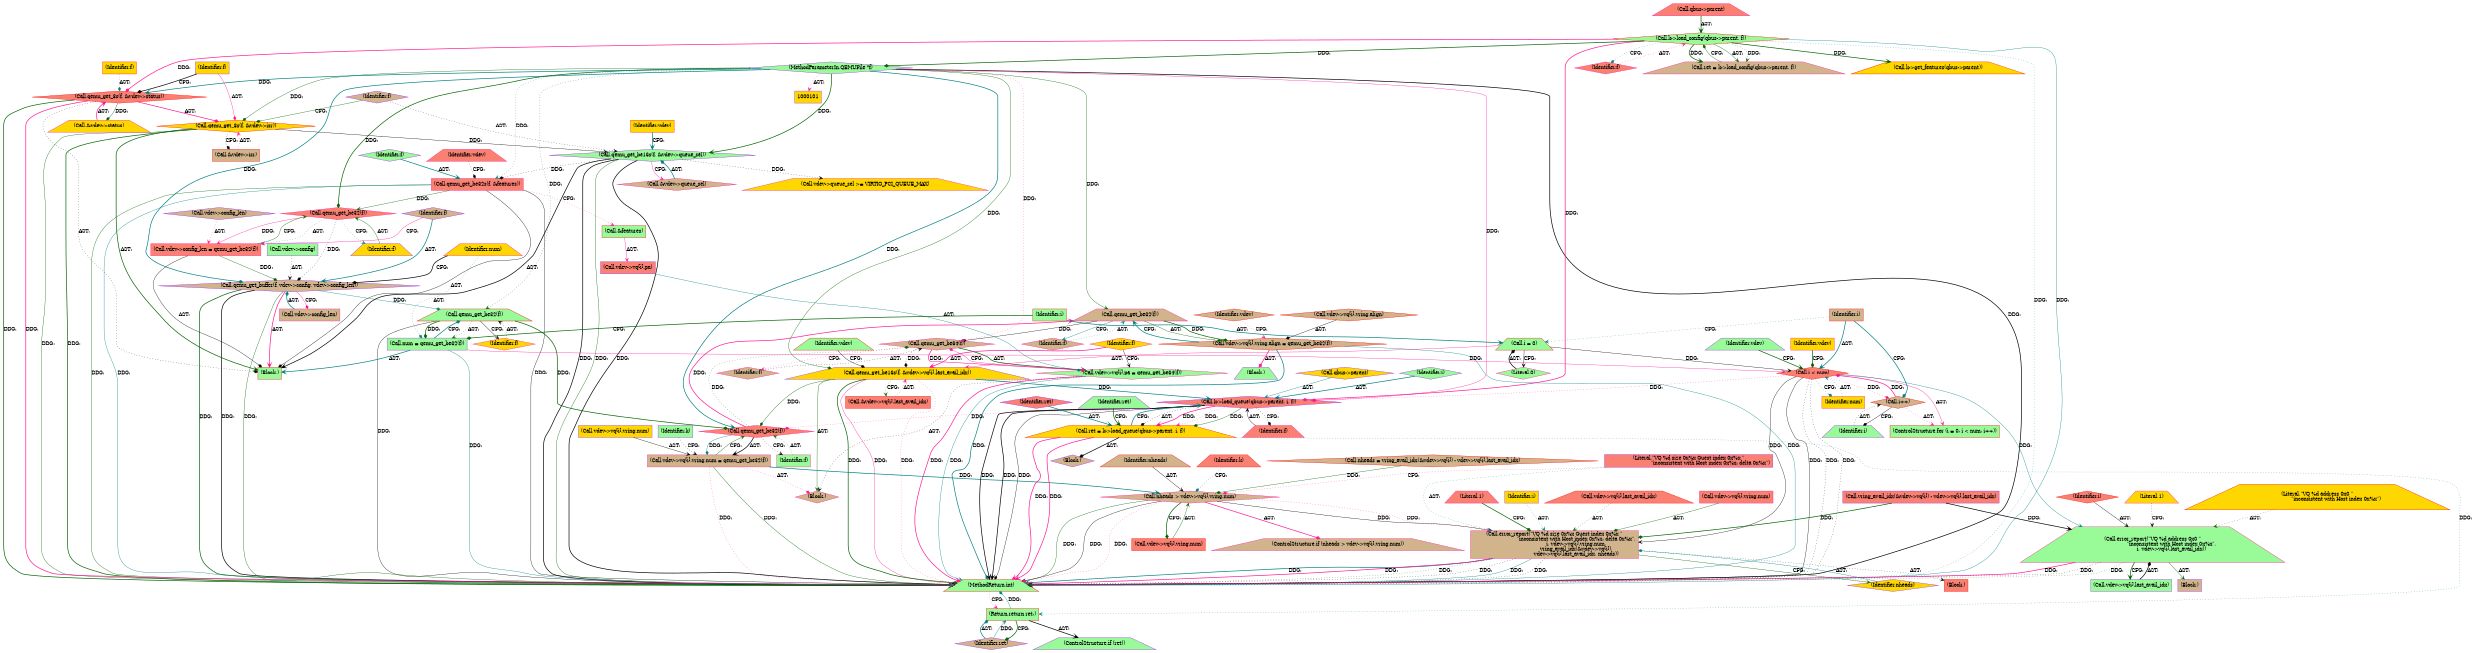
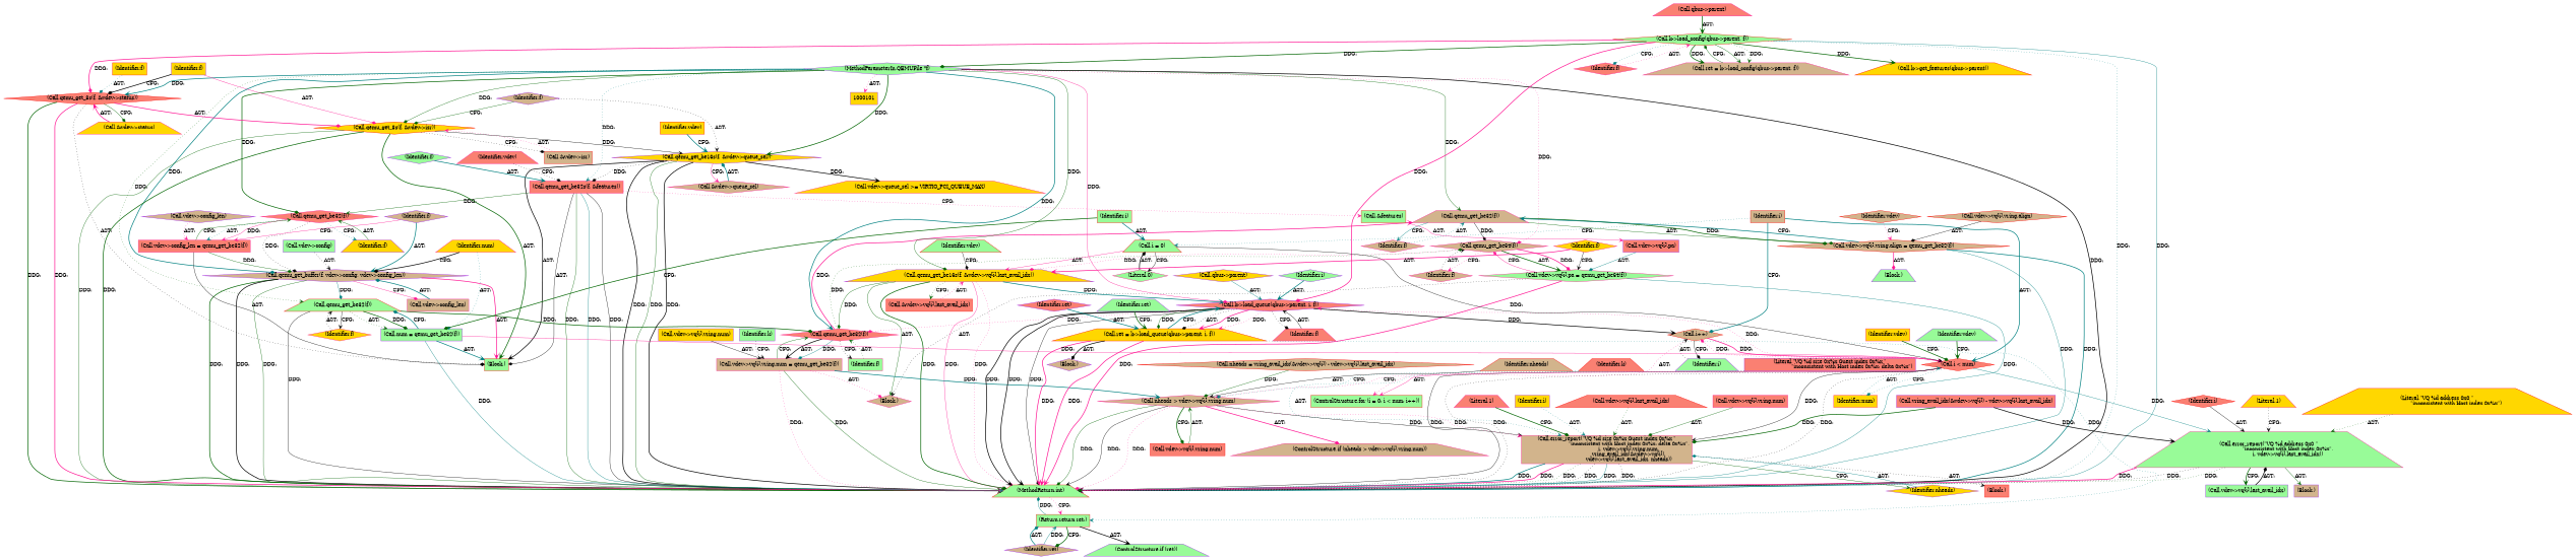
  digraph {
    node [color=deeppink fillcolor=tan shape=diamond style=filled]
    edge [arrowhead=vee color=black style=bold]
    n1 [label="(Call,qemu_get_be32(f))" shape=trapezium]
    n2 [label="(Call,qemu_get_be64(f))"]
    n3 [color=red label="(Call,vdev->vq[i].vring.align = qemu_get_be32(f))"]
    n4 [label="(Identifier,f)"]
    n5 [color=purple fillcolor=gold label="(Call,qemu_get_be16s(f, &vdev->vq[i].last_avail_idx))" shape=trapezium]
    n6 [fillcolor=palegreen label="(Call,vdev->vq[i].pa = qemu_get_be64(f))"]
    n7 [label="(Identifier,f)"]
    n8 [color=red fillcolor=palegreen label="(MethodReturn,int)" shape=trapezium]
    n9 [color=purple fillcolor=palegreen label="(Block,)" shape=trapezium]
    n10 [fillcolor=salmon label="(Call,qemu_get_be32(f))"]
    n11 [label="(Call,vdev->vq[i].vring.num = qemu_get_be32(f))" shape=box]
    n12 [fillcolor=palegreen label="(Identifier,f)" shape=box]
    n13 [label="(Block,)"]
    n14 [label="(Call,nheads > vdev->vq[i].vring.num)"]
    n15 [color=purple fillcolor=salmon label="(Call,k->load_queue(qbus->parent, i, f))"]
    n16 [color=red fillcolor=salmon label="(Call,&vdev->vq[i].last_avail_idx)" shape=box]
    n17 [color=red label="(Call,i++)"]
    n18 [color=red fillcolor=gold label="(Call,ret = k->load_queue(qbus->parent, i, f))" shape=trapezium]
    n19 [fillcolor=salmon label="(Identifier,f)" shape=trapezium]
    n20 [color=red fillcolor=palegreen label="(Return,return ret;)" shape=box]
    n21 [color=purple fillcolor=palegreen label="(MethodParameterIn,QEMUFile *f)"]
    n22 [color=red fillcolor=palegreen label="(Call,qemu_get_be32(f))" shape=trapezium]
    n23 [color=purple label="(Call,qemu_get_buffer(f, vdev->config, vdev->config_len))"]
    n24 [fillcolor=salmon label="(Call,qemu_get_be32(f))"]
    n25 [fillcolor=salmon label="(Call,qemu_get_be32s(f, &features))" shape=box]
-   n26 [color=purple fillcolor=palegreen label="(Call,qemu_get_be16s(f, &vdev->queue_sel))"]
+   n26 [color=purple fillcolor=gold label="(Call,qemu_get_be16s(f, &vdev->queue_sel))"]
    n27 [color=red fillcolor=gold label="(Call,qemu_get_8s(f, &vdev->isr))"]
    n28 [color=red fillcolor=salmon label="(Call,qemu_get_8s(f, &vdev->status))"]
    1000101 [color=purple fillcolor=gold shape=box]
    n30 [color=purple fillcolor=palegreen label="(Call,num = qemu_get_be32(f))" shape=box]
    n31 [fillcolor=gold label="(Identifier,f)"]
    n32 [color=red fillcolor=palegreen label="(Block,)" shape=box]
    n33 [label="(Call,vdev->config_len)" shape=box]
    n34 [fillcolor=salmon label="(Call,vdev->config_len = qemu_get_be32(f))" shape=box]
    n35 [color=purple fillcolor=gold label="(Identifier,f)" shape=trapezium]
    n36 [color=red fillcolor=palegreen label="(Call,&features)" shape=box]
    n37 [label="(Call,&vdev->queue_sel)"]
    n38 [fillcolor=gold label="(Call,vdev->queue_sel >= VIRTIO_PCI_QUEUE_MAX)" shape=trapezium]
    n39 [color=red label="(Call,&vdev->isr)" shape=box]
    n40 [fillcolor=gold label="(Call,&vdev->status)" shape=trapezium]
    n41 [color=red fillcolor=palegreen label="(Call,k->load_config(qbus->parent, f))"]
    n42 [fillcolor=salmon label="(Identifier,f)"]
    n43 [label="(Call,ret = k->load_config(qbus->parent, f))" shape=trapezium]
    n44 [color=red fillcolor=gold label="(Call,k->get_features(qbus->parent))" shape=trapezium]
    n45 [color=red fillcolor=salmon label="(Call,i < num)"]
    n46 [color=purple fillcolor=salmon label="(Call,vdev->vq[i].pa)" shape=box]
    n47 [color=red fillcolor=palegreen label="(ControlStructure,for (i = 0; i < num; i++))" shape=box]
    n48 [color=purple fillcolor=palegreen label="(Identifier,i)" shape=trapezium]
    n49 [color=purple label="(Block,)"]
    n50 [label="(Call,error_report(\"VQ %d size 0x%x Guest index 0x%x \"\n                             \"inconsistent with Host index 0x%x: delta 0x%x\",\n                             i, vdev->vq[i].vring.num,\n                             vring_avail_idx(&vdev->vq[i]),\n                             vdev->vq[i].last_avail_idx, nheads))" shape=box]
    n51 [fillcolor=palegreen label="(Call,error_report(\"VQ %d address 0x0 \"\n                         \"inconsistent with Host index 0x%x\",\n                         i, vdev->vq[i].last_avail_idx))" shape=trapezium]
    n52 [fillcolor=gold label="(Identifier,num)" shape=box]
    n53 [color=purple fillcolor=gold label="(Identifier,nheads)"]
    n54 [color=red fillcolor=salmon label="(Block,)" shape=box]
    n55 [color=purple fillcolor=palegreen label="(Call,vdev->vq[i].last_avail_idx)" shape=box]
    n56 [color=purple label="(Block,)" shape=box]
    n57 [color=red fillcolor=palegreen label="(Call,i = 0)" shape=trapezium]
    n58 [fillcolor=palegreen label="(Literal,0)"]
    n59 [color=red fillcolor=salmon label="(Call,vdev->vq[i].vring.num)" shape=box]
    n60 [label="(ControlStructure,if (nheads > vdev->vq[i].vring.num))" shape=trapezium]
    n61 [color=purple label="(Identifier,ret)"]
    n62 [color=purple fillcolor=palegreen label="(ControlStructure,if (ret))" shape=trapezium]
    n63 [color=purple fillcolor=salmon label="(Literal,\"VQ %d size 0x%x Guest index 0x%x \"\n                             \"inconsistent with Host index 0x%x: delta 0x%x\")" shape=box]
    n64 [color=red label="(Identifier,nheads)" shape=trapezium]
    n65 [color=purple fillcolor=gold label="(Call,vdev->vq[i].vring.num)" shape=box]
    n66 [color=purple fillcolor=gold label="(Call,qbus->parent)"]
    n67 [color=red fillcolor=salmon label="(Identifier,k)" shape=trapezium]
    n68 [color=red fillcolor=salmon label="(Call,vdev->vq[i].last_avail_idx)" shape=trapezium]
    n69 [color=red fillcolor=gold label="(Identifier,f)" shape=box]
    n70 [fillcolor=salmon label="(Call,vdev->vq[i].vring.num)" shape=box]
    n71 [fillcolor=salmon label="(Call,qbus->parent)" shape=trapezium]
    n72 [color=purple label="(Identifier,f)"]
    n73 [color=red fillcolor=salmon label="(Identifier,i)"]
    n74 [color=purple fillcolor=salmon label="(Call,vring_avail_idx(&vdev->vq[i]) - vdev->vq[i].last_avail_idx)" shape=box]
    n75 [color=red label="(Identifier,i)" shape=box]
    n76 [fillcolor=gold label="(Identifier,f)"]
    n77 [color=purple fillcolor=palegreen label="(Identifier,f)"]
    n78 [fillcolor=gold label="(Identifier,vdev)" shape=box]
    n79 [color=red fillcolor=palegreen label="(Identifier,vdev)" shape=trapezium]
    n80 [color=red label="(Identifier,vdev)"]
    n81 [color=purple label="(Identifier,f)"]
    n82 [fillcolor=salmon label="(Literal,1)" shape=trapezium]
    n83 [color=red fillcolor=gold label="(Identifier,vdev)" shape=box]
    n84 [color=purple fillcolor=palegreen label="(Identifier,i)"]
    n85 [color=purple fillcolor=salmon label="(Identifier,ret)"]
    n86 [color=purple fillcolor=palegreen label="(Identifier,ret)" shape=trapezium]
    n87 [color=purple fillcolor=gold label="(Identifier,i)" shape=box]
    n88 [fillcolor=salmon label="(Identifier,vdev)" shape=trapezium]
    n89 [fillcolor=gold label="(Identifier,num)" shape=trapezium]
    n90 [color=purple fillcolor=palegreen label="(Call,vdev->config)" shape=box]
    n91 [color=purple fillcolor=palegreen label="(Identifier,k)" shape=box]
    n92 [color=red label="(Call,nheads = vring_avail_idx(&vdev->vq[i]) - vdev->vq[i].last_avail_idx)"]
    n93 [color=purple label="(Call,vdev->config_len)"]
    n94 [color=purple fillcolor=gold label="(Identifier,f)" shape=box]
    n95 [color=red fillcolor=palegreen label="(Identifier,i)" shape=box]
    n96 [color=purple fillcolor=palegreen label="(Identifier,vdev)" shape=trapezium]
    n97 [color=red label="(Call,vdev->vq[i].vring.align)"]
    n98 [fillcolor=gold label="(Literal,1)" shape=trapezium]
    n99 [color=red fillcolor=gold label="(Literal,\"VQ %d address 0x0 \"\n                         \"inconsistent with Host index 0x%x\")" shape=trapezium]
    n1 -> n2 [arrowhead=diamond label="DDG: " style=solid]
    n1 -> n3 [arrowhead=diamond color=darkgreen label="AST: " style=solid]
    n1 -> n3 [arrowhead=diamond color=darkgreen label="DDG: "]
    n1 -> n4 [color=teal label="CFG: " style=solid]
-   n2 -> n5 [arrowhead=diamond label="DDG: " style=dotted]
+   n2 -> n5 [arrowhead=diamond color=deeppink label="DDG: " style=dotted]
    n2 -> n6 [color=darkgreen label="AST: "]
    n2 -> n6 [arrowhead=diamond color=deeppink label="DDG: "]
    n2 -> n7 [color=deeppink label="CFG: " style=dotted]
    n3 -> n1 [color=teal label="CFG: "]
    n3 -> n8 [arrowhead=diamond color=teal label="DDG: "]
    n3 -> n8 [arrowhead=diamond color=teal label="DDG: " style=solid]
    n3 -> n9 [arrowhead=diamond color=deeppink label="AST: "]
    n4 -> n1 [color=teal label="AST: " style=dotted]
    n5 -> n8 [color=deeppink label="DDG: " style=solid]
    n5 -> n8 [arrowhead=diamond color=deeppink label="DDG: " style=dotted]
    n5 -> n8 [arrowhead=diamond color=darkgreen label="DDG: "]
    n5 -> n10 [arrowhead=diamond color=darkgreen label="DDG: " style=solid]
    n5 -> n13 [color=darkgreen label="AST: " style=solid]
    n5 -> n15 [color=teal label="DDG: "]
    n5 -> n16 [color=darkgreen label="CFG: " style=dotted]
    n6 -> n2 [arrowhead=diamond color=deeppink label="CFG: " style=solid]
    n6 -> n8 [color=teal label="DDG: " style=solid]
    n6 -> n8 [color=deeppink label="DDG: "]
    n6 -> n13 [label="AST: " style=dotted]
    n7 -> n2 [label="AST: " style=dotted]
    n8 -> n20 [color=deeppink label="CFG: " style=dotted]
    n10 -> n1 [color=deeppink label="DDG: "]
    n10 -> n2 [arrowhead=diamond color=darkgreen label="DDG: " style=dotted]
    n10 -> n11 [label="AST: "]
    n10 -> n11 [arrowhead=diamond color=teal label="DDG: " style=solid]
    n10 -> n12 [label="CFG: " style=dotted]
    n11 -> n8 [color=deeppink label="DDG: " style=dotted]
    n11 -> n8 [color=darkgreen label="DDG: " style=solid]
    n11 -> n10 [color=darkgreen label="CFG: " style=solid]
    n11 -> n13 [arrowhead=diamond color=deeppink label="AST: " style=dotted]
    n11 -> n14 [color=teal label="DDG: "]
    n12 -> n10 [color=darkgreen label="AST: " style=dotted]
    n14 -> n8 [arrowhead=diamond color=darkgreen label="DDG: " style=solid]
    n14 -> n8 [label="DDG: " style=solid]
    n14 -> n8 [arrowhead=diamond color=deeppink label="DDG: " style=dotted]
    n14 -> n50 [label="DDG: " style=solid]
    n14 -> n50 [color=deeppink label="DDG: " style=dotted]
    n14 -> n59 [arrowhead=diamond color=darkgreen label="CFG: "]
    n14 -> n60 [arrowhead=diamond color=deeppink label="AST: "]
    n15 -> n8 [label="DDG: "]
    n15 -> n8 [label="DDG: "]
    n15 -> n8 [arrowhead=diamond label="DDG: " style=solid]
    n15 -> n10 [arrowhead=diamond color=deeppink label="DDG: " style=dotted]
+   n15 -> n17 [label="DDG: "]
    n15 -> n18 [arrowhead=diamond label="AST: " style=dotted]
    n15 -> n18 [color=deeppink label="DDG: "]
    n15 -> n18 [color=deeppink label="DDG: " style=dotted]
    n15 -> n18 [arrowhead=diamond color=darkgreen label="DDG: " style=solid]
    n15 -> n19 [arrowhead=diamond label="CFG: " style=dotted]
    n16 -> n5 [color=deeppink label="AST: " style=dotted]
    n17 -> n45 [arrowhead=diamond color=deeppink label="DDG: "]
    n17 -> n47 [color=deeppink label="AST: " style=dotted]
    n17 -> n48 [arrowhead=diamond label="CFG: " style=solid]
    n18 -> n8 [color=deeppink label="DDG: "]
    n18 -> n8 [color=deeppink label="DDG: "]
    n18 -> n15 [color=teal label="CFG: "]
    n18 -> n20 [color=teal label="DDG: " style=dotted]
    n18 -> n49 [arrowhead=diamond label="AST: "]
    n19 -> n15 [label="AST: " style=solid]
    n20 -> n8 [arrowhead=diamond color=teal label="DDG: " style=solid]
    n20 -> n61 [arrowhead=diamond color=darkgreen label="CFG: "]
    n20 -> n62 [label="AST: "]
    n21 -> n1 [color=darkgreen label="DDG: " style=solid]
    n21 -> n2 [arrowhead=diamond color=deeppink label="DDG: " style=dotted]
    n21 -> n5 [arrowhead=diamond color=darkgreen label="DDG: " style=solid]
    n21 -> n8 [label="DDG: "]
    n21 -> n10 [color=teal label="DDG: "]
    n21 -> n15 [arrowhead=diamond color=deeppink label="DDG: " style=solid]
    n21 -> n22 [color=darkgreen label="DDG: " style=dotted]
    n21 -> n23 [arrowhead=diamond color=teal label="DDG: "]
    n21 -> n24 [arrowhead=diamond color=darkgreen label="DDG: "]
    n21 -> n25 [color=teal label="DDG: " style=dotted]
    n21 -> n26 [color=darkgreen label="DDG: "]
    n21 -> n27 [arrowhead=diamond color=darkgreen label="DDG: " style=solid]
    n21 -> n28 [color=teal label="DDG: "]
    n21 -> 1000101 [color=deeppink label="AST: " style=dotted]
    n22 -> n8 [label="DDG: " style=solid]
    n22 -> n10 [arrowhead=diamond color=darkgreen label="DDG: "]
    n22 -> n30 [color=darkgreen label="AST: " style=dotted]
    n22 -> n30 [arrowhead=diamond color=darkgreen label="DDG: "]
    n22 -> n31 [label="CFG: " style=solid]
    n23 -> n8 [color=darkgreen label="DDG: "]
    n23 -> n8 [arrowhead=diamond label="DDG: "]
    n23 -> n8 [color=darkgreen label="DDG: " style=solid]
    n23 -> n22 [arrowhead=diamond color=teal label="DDG: " style=solid]
    n23 -> n32 [color=deeppink label="AST: "]
    n23 -> n33 [arrowhead=diamond color=deeppink label="CFG: " style=solid]
    n24 -> n23 [arrowhead=diamond label="DDG: " style=dotted]
    n24 -> n34 [color=teal label="AST: " style=dotted]
    n24 -> n34 [color=deeppink label="DDG: " style=solid]
    n24 -> n35 [color=teal label="CFG: " style=dotted]
    n25 -> n8 [arrowhead=diamond color=darkgreen label="DDG: " style=solid]
    n25 -> n8 [arrowhead=diamond color=teal label="DDG: " style=solid]
    n25 -> n8 [arrowhead=diamond label="DDG: " style=solid]
    n25 -> n24 [color=darkgreen label="DDG: " style=solid]
    n25 -> n32 [arrowhead=diamond label="AST: " style=solid]
    n25 -> n36 [color=deeppink label="CFG: " style=dotted]
    n26 -> n8 [label="DDG: "]
    n26 -> n8 [color=darkgreen label="DDG: " style=solid]
    n26 -> n8 [arrowhead=diamond label="DDG: "]
    n26 -> n25 [arrowhead=diamond label="DDG: " style=dotted]
    n26 -> n32 [label="AST: "]
    n26 -> n37 [color=deeppink label="CFG: " style=solid]
-   n26 -> n38 [label="DDG: " style=dotted]
+   n26 -> n38 [label="DDG: "]
    n27 -> n8 [color=darkgreen label="DDG: " style=solid]
    n27 -> n8 [color=darkgreen label="DDG: "]
    n27 -> n26 [label="DDG: " style=solid]
    n27 -> n32 [color=darkgreen label="AST: "]
    n27 -> n39 [arrowhead=diamond label="CFG: " style=dotted]
    n28 -> n8 [arrowhead=diamond color=darkgreen label="DDG: "]
    n28 -> n8 [color=deeppink label="DDG: "]
    n28 -> n27 [arrowhead=diamond color=deeppink label="AST: "]
    n28 -> n32 [arrowhead=diamond label="AST: " style=dotted]
-   n28 -> n40 [arrowhead=diamond color=darkgreen label="DDG: " style=solid]
+   n28 -> n40 [arrowhead=diamond color=darkgreen label="CFG: " style=solid]
    n30 -> n8 [color=teal label="DDG: " style=solid]
    n30 -> n22 [arrowhead=diamond color=teal label="CFG: "]
    n30 -> n32 [color=teal label="AST: "]
    n30 -> n45 [color=deeppink label="DDG: " style=solid]
    n31 -> n22 [label="AST: " style=dotted]
    n33 -> n23 [arrowhead=diamond color=teal label="AST: "]
    n34 -> n23 [arrowhead=diamond color=darkgreen label="DDG: " style=solid]
    n34 -> n24 [color=darkgreen label="CFG: " style=solid]
    n34 -> n32 [arrowhead=diamond label="AST: " style=solid]
    n35 -> n24 [color=darkgreen label="AST: " style=solid]
    n36 -> n46 [color=deeppink label="AST: " style=solid]
    n37 -> n26 [arrowhead=diamond color=teal label="AST: "]
    n39 -> n27 [color=deeppink label="AST: " style=dotted]
    n40 -> n28 [color=deeppink label="AST: "]
    n41 -> n8 [arrowhead=diamond color=teal label="DDG: " style=dotted]
    n41 -> n8 [arrowhead=diamond color=teal label="DDG: " style=solid]
    n41 -> n15 [arrowhead=diamond color=deeppink label="DDG: "]
    n41 -> n21 [arrowhead=diamond color=darkgreen label="DDG: "]
    n41 -> n28 [arrowhead=diamond color=deeppink label="DDG: "]
    n41 -> n42 [arrowhead=diamond color=teal label="CFG: " style=dotted]
    n41 -> n43 [color=darkgreen label="AST: " style=solid]
    n41 -> n43 [color=darkgreen label="DDG: " style=dotted]
    n41 -> n43 [color=darkgreen label="DDG: "]
    n41 -> n44 [color=darkgreen label="DDG: "]
    n42 -> n41 [color=deeppink label="AST: " style=dotted]
    n43 -> n41 [arrowhead=diamond color=darkgreen label="CFG: " style=solid]
    n45 -> n8 [arrowhead=diamond label="DDG: " style=solid]
    n45 -> n8 [arrowhead=diamond label="DDG: " style=dotted]
    n45 -> n8 [label="DDG: " style=dotted]
    n45 -> n15 [color=deeppink label="DDG: " style=dotted]
    n45 -> n17 [arrowhead=diamond color=deeppink label="DDG: " style=dotted]
    n45 -> n47 [color=deeppink label="AST: " style=solid]
    n45 -> n50 [label="DDG: " style=solid]
    n45 -> n51 [color=teal label="DDG: " style=solid]
    n45 -> n52 [arrowhead=diamond color=teal label="CFG: " style=dotted]
    n46 -> n6 [arrowhead=diamond color=teal label="AST: " style=solid]
    n48 -> n17 [label="AST: " style=dotted]
    n50 -> n8 [color=teal label="DDG: "]
    n50 -> n8 [color=deeppink label="DDG: "]
    n50 -> n8 [color=darkgreen label="DDG: " style=dotted]
    n50 -> n8 [label="DDG: " style=dotted]
    n50 -> n8 [arrowhead=diamond color=teal label="DDG: " style=solid]
    n50 -> n8 [label="DDG: " style=dotted]
    n50 -> n53 [color=darkgreen label="CFG: " style=solid]
    n50 -> n54 [label="AST: " style=dotted]
    n51 -> n8 [color=deeppink label="DDG: "]
    n51 -> n8 [label="DDG: " style=dotted]
    n51 -> n8 [arrowhead=diamond color=darkgreen label="DDG: " style=dotted]
    n51 -> n55 [color=darkgreen label="CFG: "]
    n51 -> n56 [color=darkgreen label="AST: " style=solid]
    n52 -> n45 [color=teal label="AST: " style=dotted]
    n53 -> n50 [arrowhead=diamond color=teal label="AST: " style=solid]
    n55 -> n51 [arrowhead=diamond label="AST: "]
    n57 -> n5 [color=deeppink label="AST: " style=solid]
    n57 -> n45 [label="DDG: " style=solid]
    n57 -> n58 [label="CFG: " style=solid]
    n58 -> n57 [arrowhead=diamond label="AST: "]
    n59 -> n14 [color=darkgreen label="AST: " style=solid]
    n61 -> n20 [arrowhead=diamond color=teal label="AST: "]
    n61 -> n20 [color=teal label="DDG: " style=solid]
    n63 -> n14 [arrowhead=diamond color=deeppink label="CFG: " style=dotted]
    n63 -> n50 [color=teal label="AST: " style=dotted]
    n64 -> n14 [label="AST: " style=solid]
    n65 -> n11 [label="AST: " style=solid]
    n66 -> n15 [color=teal label="AST: " style=solid]
    n67 -> n14 [arrowhead=diamond color=teal label="CFG: " style=dotted]
    n68 -> n50 [color=darkgreen label="AST: " style=dotted]
    n69 -> n28 [arrowhead=diamond color=teal label="AST: " style=dotted]
    n70 -> n50 [arrowhead=diamond color=darkgreen label="AST: " style=solid]
    n71 -> n41 [color=darkgreen label="AST: "]
    n72 -> n26 [label="AST: " style=dotted]
    n72 -> n27 [arrowhead=diamond color=darkgreen label="CFG: " style=solid]
    n73 -> n51 [label="AST: " style=solid]
    n74 -> n50 [arrowhead=diamond color=darkgreen label="DDG: "]
    n74 -> n51 [label="DDG: "]
    n75 -> n17 [arrowhead=diamond color=teal label="CFG: "]
    n75 -> n45 [color=teal label="AST: "]
    n75 -> n57 [color=teal label="CFG: " style=dotted]
    n76 -> n5 [color=deeppink label="AST: "]
    n76 -> n6 [label="CFG: " style=solid]
    n77 -> n25 [color=teal label="AST: "]
    n78 -> n45 [arrowhead=diamond color=darkgreen label="CFG: "]
    n79 -> n5 [arrowhead=diamond label="CFG: " style=solid]
    n80 -> n3 [color=deeppink label="CFG: " style=dotted]
    n81 -> n23 [color=teal label="AST: "]
    n81 -> n34 [color=deeppink label="CFG: " style=solid]
    n82 -> n50 [arrowhead=diamond color=darkgreen label="CFG: "]
    n83 -> n26 [color=teal label="CFG: "]
    n84 -> n15 [color=teal label="AST: "]
    n85 -> n18 [color=teal label="AST: "]
    n86 -> n18 [color=darkgreen label="CFG: "]
    n87 -> n50 [color=teal label="AST: " style=dotted]
    n88 -> n25 [arrowhead=diamond label="CFG: " style=dotted]
    n89 -> n23 [arrowhead=diamond label="CFG: "]
    n89 -> n30 [arrowhead=diamond color=teal label="AST: " style=dotted]
    n90 -> n23 [label="AST: " style=dotted]
    n91 -> n11 [label="CFG: " style=dotted]
    n92 -> n14 [arrowhead=diamond color=darkgreen label="DDG: " style=solid]
    n93 -> n34 [color=deeppink label="AST: " style=dotted]
    n94 -> n27 [arrowhead=diamond color=deeppink label="AST: " style=solid]
    n94 -> n28 [arrowhead=diamond label="CFG: "]
    n95 -> n30 [arrowhead=diamond color=darkgreen label="CFG: "]
    n95 -> n57 [color=teal label="AST: "]
    n96 -> n45 [color=darkgreen label="CFG: "]
    n97 -> n3 [arrowhead=diamond label="AST: " style=solid]
    n98 -> n51 [label="CFG: " style=dotted]
    n99 -> n51 [color=darkgreen label="AST: " style=dotted]
  }
